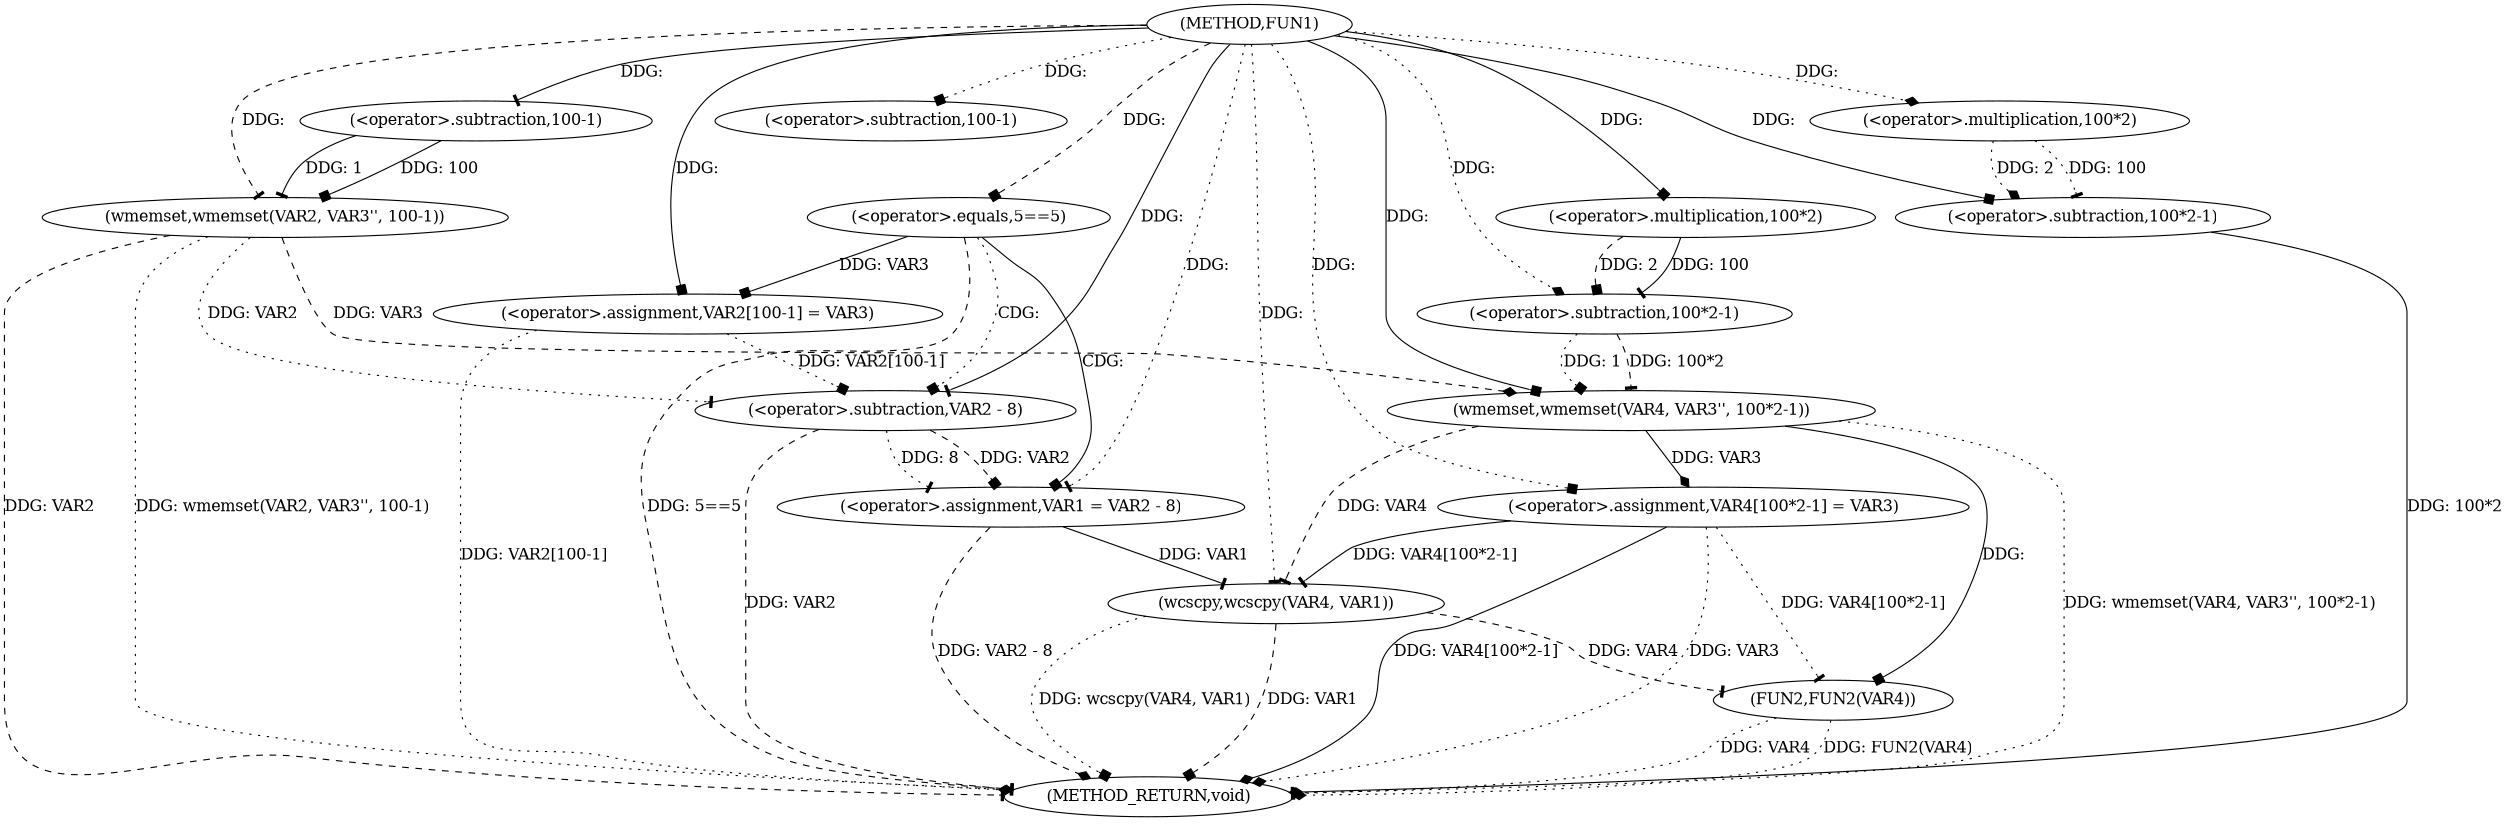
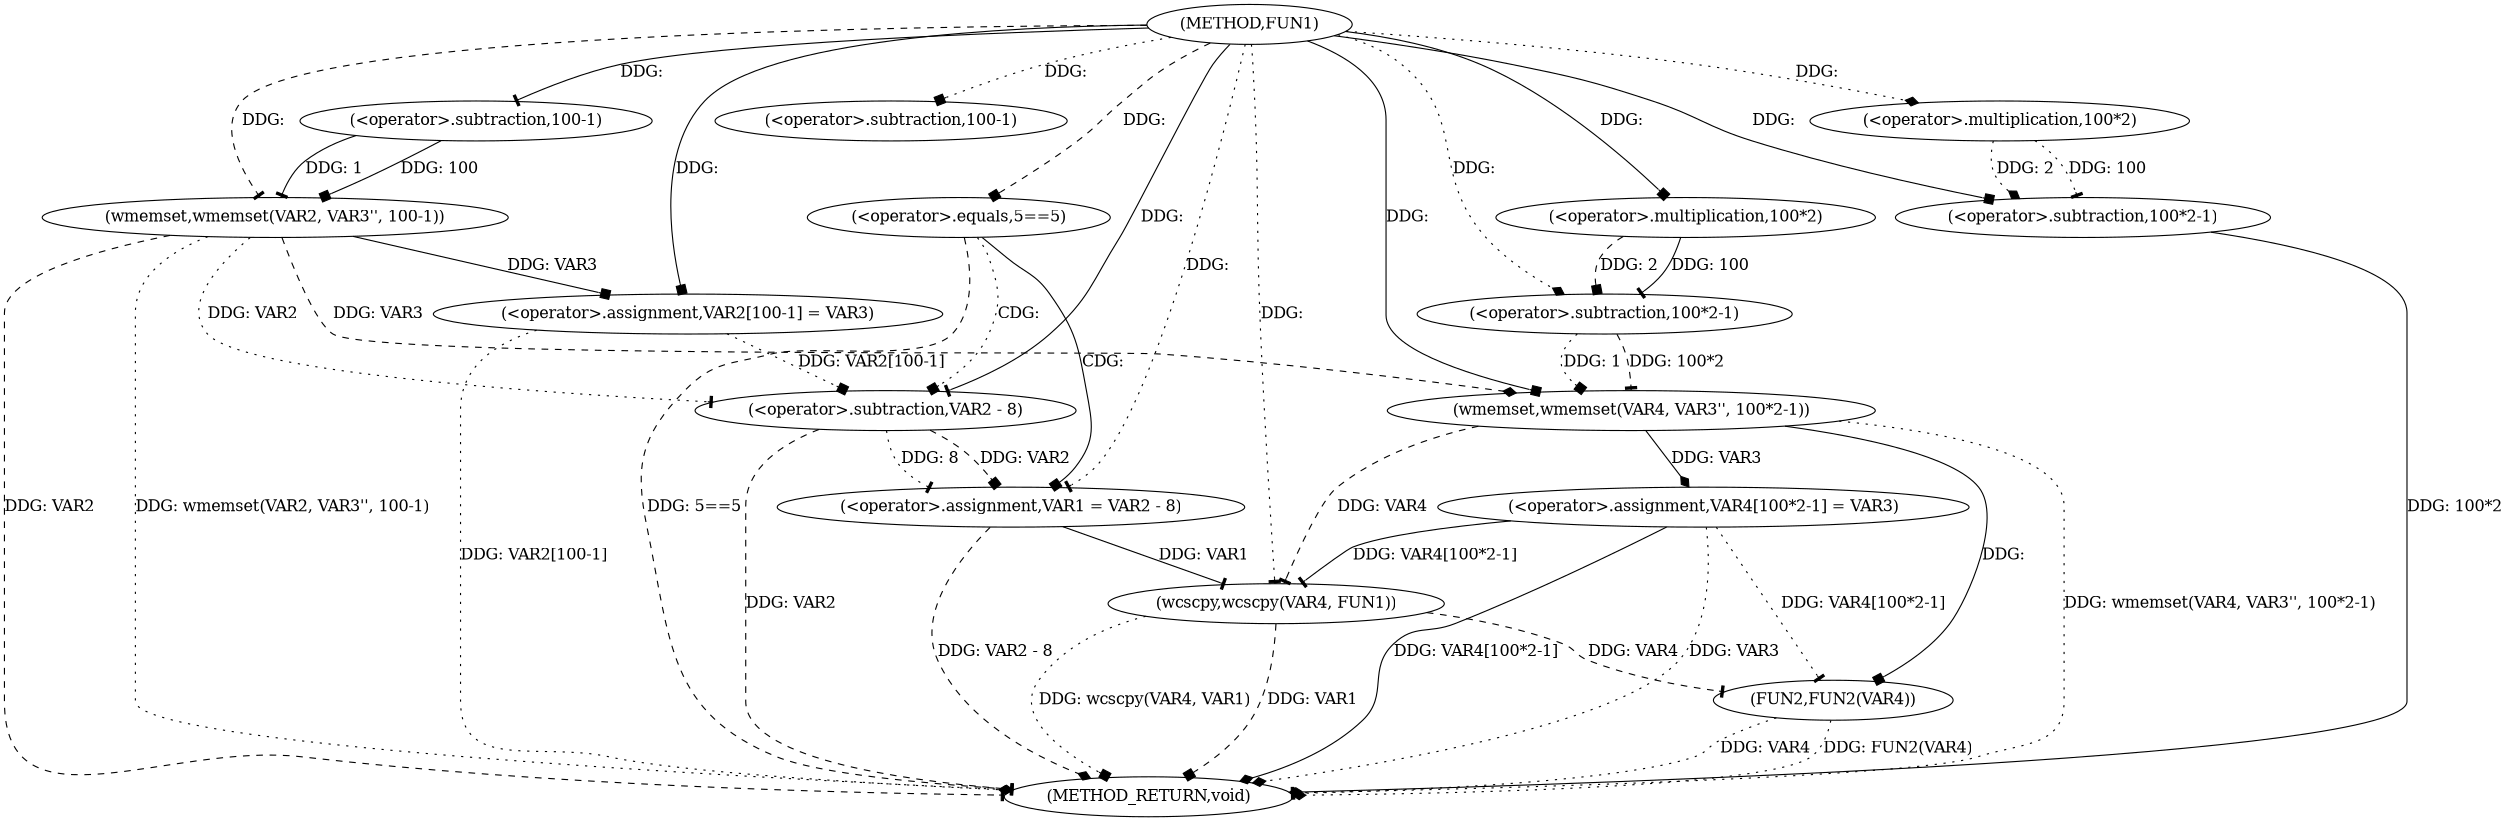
  digraph {
    edge [arrowhead=tee style=dotted]
    n1 [label="(METHOD,FUN1)"]
    n2 [label="(wmemset,wmemset(VAR2, VAR3'', 100-1))"]
    n3 [label="(<operator>.subtraction,100-1)"]
    n4 [label="(<operator>.assignment,VAR2[100-1] = VAR3)"]
    n5 [label="(<operator>.subtraction,100-1)"]
    n6 [label="(<operator>.equals,5==5)"]
    n7 [label="(<operator>.assignment,VAR1 = VAR2 - 8)"]
    n8 [label="(<operator>.subtraction,VAR2 - 8)"]
    n9 [label="(wmemset,wmemset(VAR4, VAR3'', 100*2-1))"]
    n10 [label="(<operator>.subtraction,100*2-1)"]
    n11 [label="(<operator>.multiplication,100*2)"]
    n12 [label="(<operator>.assignment,VAR4[100*2-1] = VAR3)"]
    n13 [label="(<operator>.subtraction,100*2-1)"]
    n14 [label="(<operator>.multiplication,100*2)"]
-   n15 [label="(wcscpy,wcscpy(VAR4, VAR1))"]
+   n15 [label="(wcscpy,wcscpy(VAR4, FUN1))"]
    n16 [label="(METHOD_RETURN,void)"]
    n17 [label="(FUN2,FUN2(VAR4))"]
    n1 -> n2 [label="DDG: " style=dashed]
    n1 -> n3 [label="DDG: " style=solid]
    n1 -> n4 [arrowhead=box label="DDG: " style=solid]
    n1 -> n5 [arrowhead=box label="DDG: "]
    n1 -> n6 [arrowhead=box label="DDG: " style=dashed]
    n1 -> n7 [label="DDG: "]
    n1 -> n8 [label="DDG: " style=solid]
    n1 -> n9 [arrowhead=box label="DDG: " style=solid]
    n1 -> n10 [arrowhead=diamond label="DDG: "]
    n1 -> n11 [arrowhead=box label="DDG: " style=solid]
-   n1 -> n12 [arrowhead=box label="DDG: "]
    n1 -> n13 [arrowhead=box label="DDG: " style=solid]
    n1 -> n14 [arrowhead=diamond label="DDG: "]
    n1 -> n15 [label="DDG: "]
-   n6 -> n4 [arrowhead=box label="DDG: VAR3" style=solid]
+   n2 -> n4 [arrowhead=box label="DDG: VAR3" style=solid]
    n2 -> n8 [label="DDG: VAR2"]
    n2 -> n9 [arrowhead=diamond label="DDG: VAR3" style=dashed]
    n2 -> n16 [arrowhead=diamond label="DDG: wmemset(VAR2, VAR3'', 100-1)"]
    n2 -> n16 [label="DDG: VAR2" style=dashed]
    n3 -> n2 [arrowhead=box label="DDG: 100" style=solid]
    n3 -> n2 [label="DDG: 1" style=solid]
    n4 -> n8 [arrowhead=box label="DDG: VAR2[100-1]"]
    n4 -> n16 [arrowhead=diamond label="DDG: VAR2[100-1]"]
    n6 -> n7 [arrowhead=box label="CDG: " style=solid]
    n6 -> n8 [arrowhead=box label="CDG: "]
    n6 -> n16 [label="DDG: 5==5" style=dashed]
    n7 -> n15 [label="DDG: VAR1" style=solid]
    n7 -> n16 [arrowhead=diamond label="DDG: VAR2 - 8" style=dashed]
    n8 -> n7 [arrowhead=box label="DDG: VAR2" style=dashed]
    n8 -> n7 [label="DDG: 8"]
    n8 -> n16 [label="DDG: VAR2" style=dashed]
    n9 -> n12 [arrowhead=diamond label="DDG: VAR3" style=solid]
    n9 -> n15 [label="DDG: VAR4" style=dashed]
    n9 -> n16 [label="DDG: wmemset(VAR4, VAR3'', 100*2-1)"]
    n9 -> n17 [arrowhead=box label="DDG: " style=solid]
    n10 -> n9 [label="DDG: 100*2" style=dashed]
    n10 -> n9 [arrowhead=box label="DDG: 1"]
    n11 -> n10 [label="DDG: 100" style=solid]
    n11 -> n10 [arrowhead=box label="DDG: 2" style=dashed]
    n12 -> n15 [label="DDG: VAR4[100*2-1]" style=solid]
    n12 -> n16 [arrowhead=diamond label="DDG: VAR4[100*2-1]" style=solid]
    n12 -> n16 [arrowhead=diamond label="DDG: VAR3"]
    n12 -> n17 [label="DDG: VAR4[100*2-1]"]
    n13 -> n16 [arrowhead=diamond label="DDG: 100*2" style=solid]
    n14 -> n13 [label="DDG: 100"]
    n14 -> n13 [arrowhead=diamond label="DDG: 2"]
    n15 -> n16 [arrowhead=box label="DDG: wcscpy(VAR4, VAR1)"]
    n15 -> n16 [arrowhead=box label="DDG: VAR1" style=dashed]
    n15 -> n17 [label="DDG: VAR4" style=dashed]
    n17 -> n16 [label="DDG: VAR4"]
    n17 -> n16 [arrowhead=diamond label="DDG: FUN2(VAR4)"]
  }
